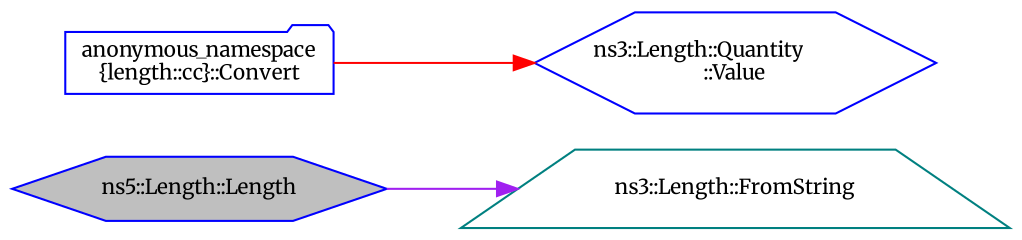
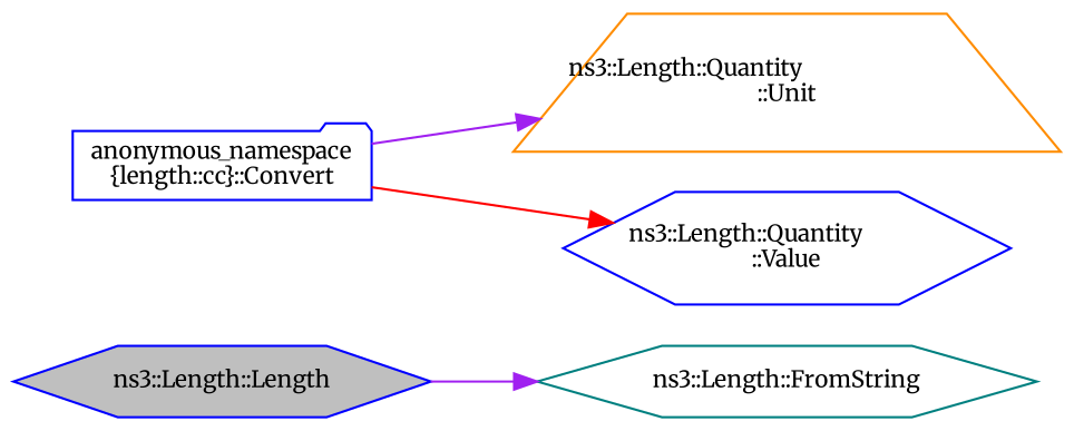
  digraph {
    fontname=Merriweather
    rankdir=LR
    node [color=blue fillcolor=white fontname=Merriweather fontsize=10 shape=hexagon style=filled]
    edge [color=purple fontname=Merriweather fontsize=10 labelfontname=Helvetica labelfontsize=10 style=solid]
-   n1 [fillcolor=grey75 fontcolor=black height=0.2 label="ns5::Length::Length" width=0.4]
-   n2 [color=teal height=0.2 label="ns3::Length::FromString" shape=trapezium width=0.4]
+   n1 [fillcolor=grey75 fontcolor=black height=0.2 label="ns3::Length::Length" width=0.4]
+   n2 [color=teal height=0.2 label="ns3::Length::FromString" width=0.4]
    n3 [height=0.2 label="anonymous_namespace\l\{length::cc\}::Convert" shape=folder width=0.4]
+   n4 [color=darkorange height=0.2 label="ns3::Length::Quantity\l::Unit" shape=trapezium width=0.4]
    n5 [height=0.2 label="ns3::Length::Quantity\l::Value" width=0.4]
    n1 -> n2
+   n3 -> n4
    n3 -> n5 [color=red]
  }
